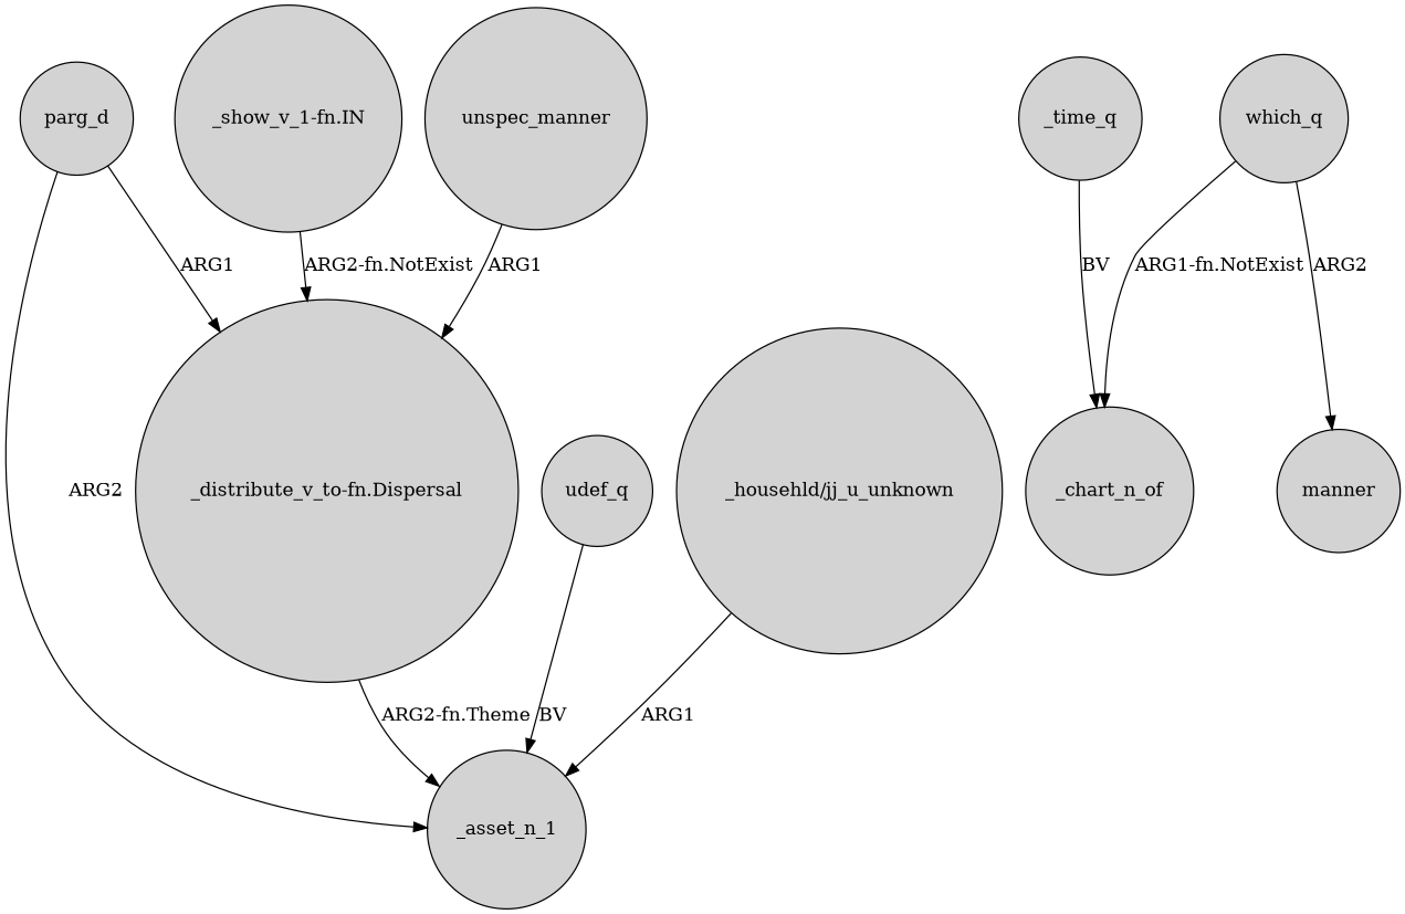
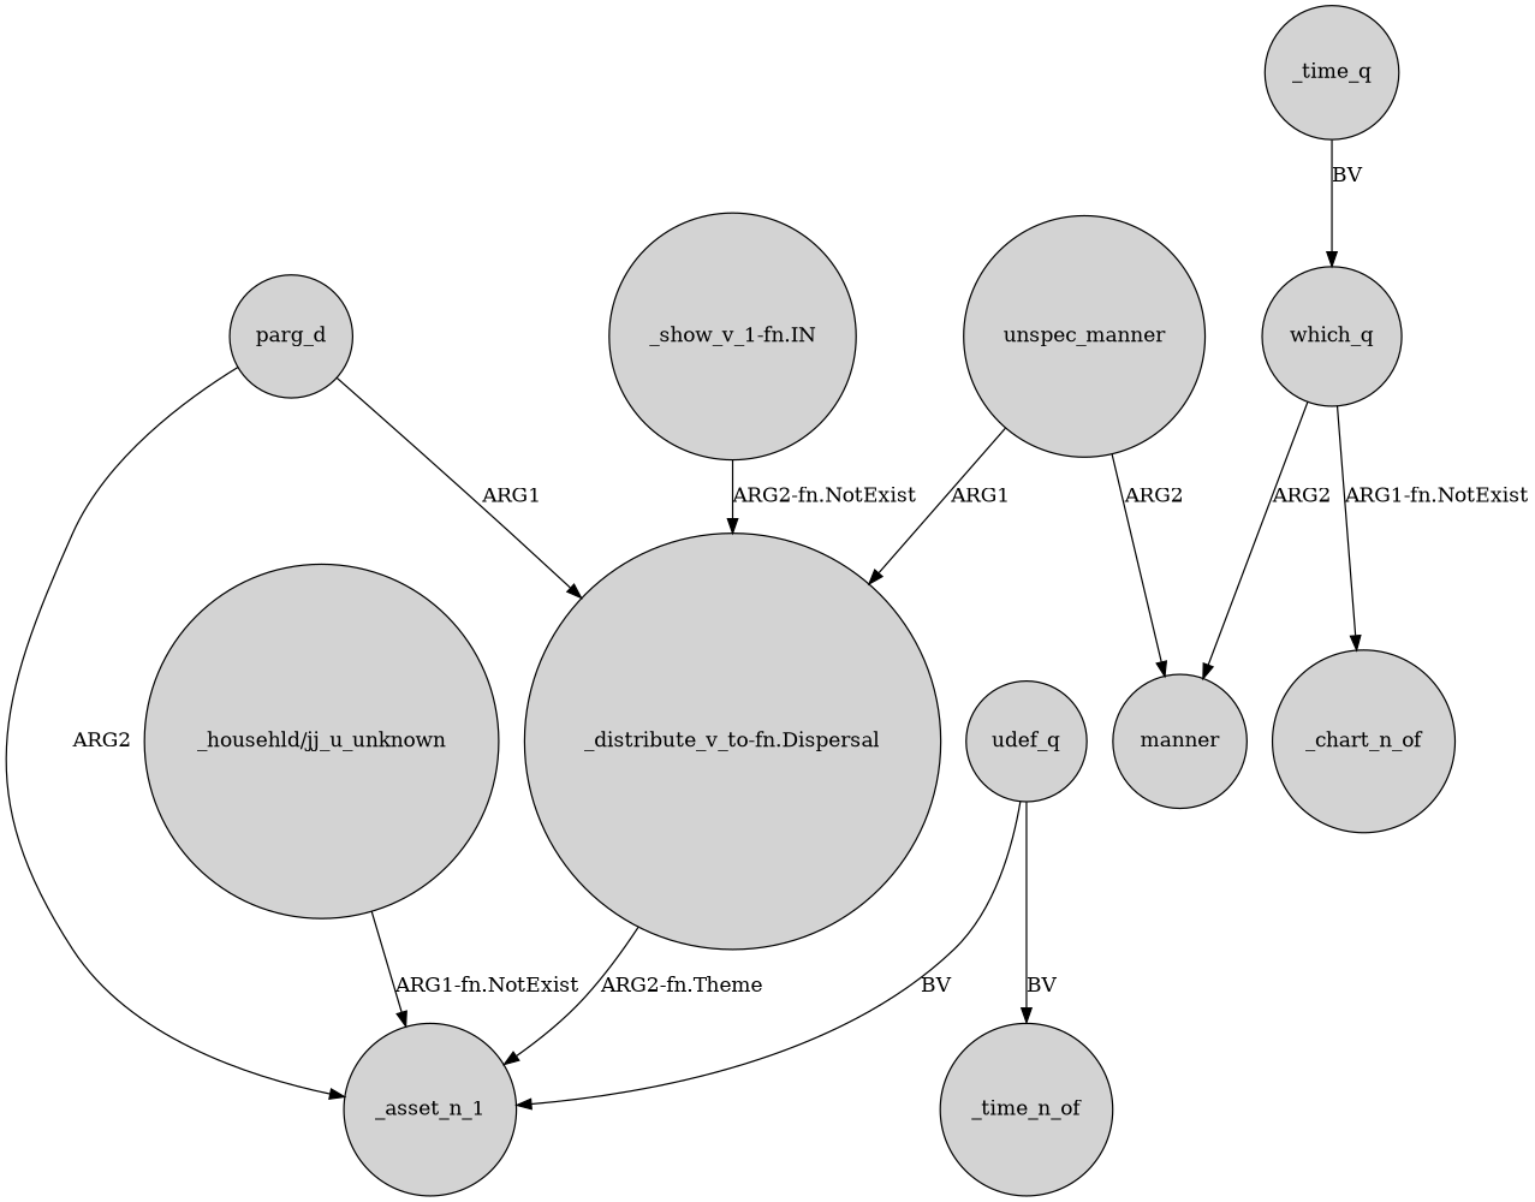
  digraph {
    node [shape=circle style=filled]
    "_distribute_v_to-fn.Dispersal"
    _asset_n_1
    parg_d
    n4 [label=_time_q]
    _chart_n_of
    "_show_v_1-fn.IN"
    which_q
    manner
    unspec_manner
    udef_q
+   _time_n_of
    "_househld/jj_u_unknown"
    "_distribute_v_to-fn.Dispersal" -> _asset_n_1 [label="ARG2-fn.Theme"]
    parg_d -> "_distribute_v_to-fn.Dispersal" [label=ARG1]
    parg_d -> _asset_n_1 [label=ARG2]
-   n4 -> _chart_n_of [label=BV]
+   n4 -> which_q [label=BV]
    "_show_v_1-fn.IN" -> "_distribute_v_to-fn.Dispersal" [label="ARG2-fn.NotExist"]
    which_q -> _chart_n_of [label="ARG1-fn.NotExist"]
    which_q -> manner [label=ARG2]
    unspec_manner -> "_distribute_v_to-fn.Dispersal" [label=ARG1]
+   unspec_manner -> manner [label=ARG2]
    udef_q -> _asset_n_1 [label=BV]
-   "_househld/jj_u_unknown" -> _asset_n_1 [label=ARG1]
+   udef_q -> _time_n_of [label=BV]
+   "_househld/jj_u_unknown" -> _asset_n_1 [label="ARG1-fn.NotExist"]
  }
